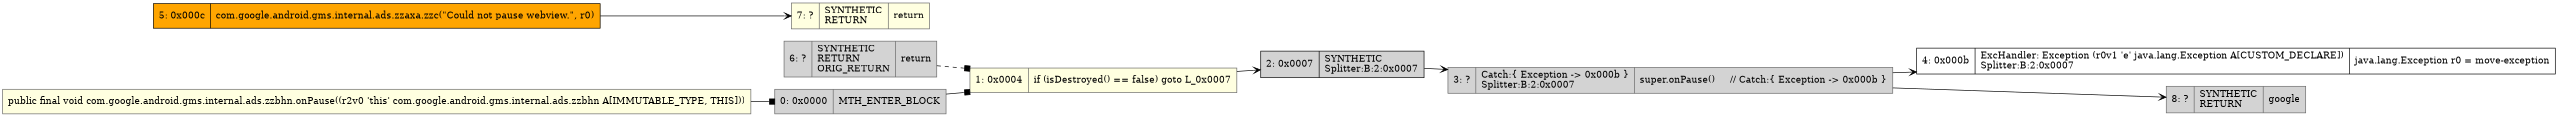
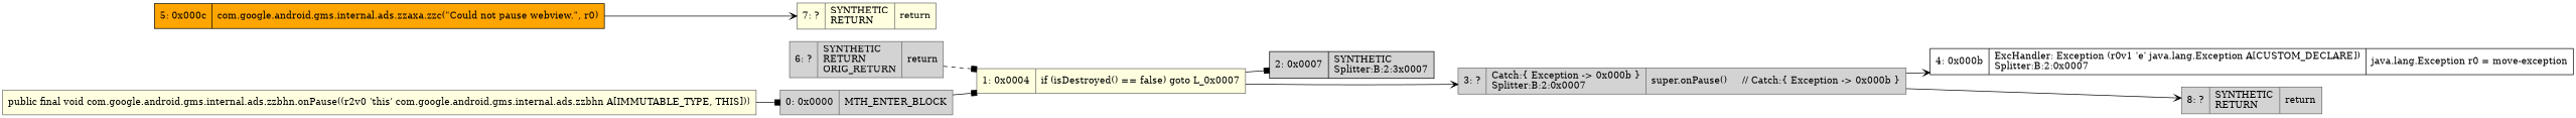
  digraph {
    rankdir=LR
    node [color=gray40 fillcolor=lightgrey shape=record style=filled]
    edge [arrowhead=vee]
    n1 [label="{0\:\ 0x0000|MTH_ENTER_BLOCK\l}"]
    n2 [fillcolor=lightyellow label="{1\:\ 0x0004|if (isDestroyed() == false) goto L_0x0007\l}"]
-   n3 [color=black label="{2\:\ 0x0007|SYNTHETIC\lSplitter:B:2:0x0007\l}"]
+   n3 [color=black label="{2\:\ 0x0007|SYNTHETIC\lSplitter:B:2:3x0007\l}"]
    n4 [label="{3\:\ ?|Catch:\{ Exception \-\> 0x000b \}\lSplitter:B:2:0x0007\l|super.onPause()     \/\/ Catch:\{ Exception \-\> 0x000b \}\l}"]
    n5 [label="{6\:\ ?|SYNTHETIC\lRETURN\lORIG_RETURN\l|return\l}"]
    n6 [color=black fillcolor=white label="{4\:\ 0x000b|ExcHandler: Exception (r0v1 'e' java.lang.Exception A[CUSTOM_DECLARE])\lSplitter:B:2:0x0007\l|java.lang.Exception r0 = move\-exception\l}"]
-   n7 [label="{8\:\ ?|SYNTHETIC\lRETURN\l|google\l}"]
+   n7 [label="{8\:\ ?|SYNTHETIC\lRETURN\l|return\l}"]
    n8 [color=black fillcolor=orange label="{5\:\ 0x000c|com.google.android.gms.internal.ads.zzaxa.zzc(\"Could not pause webview.\", r0)\l}"]
    n9 [fillcolor=lightyellow label="{7\:\ ?|SYNTHETIC\lRETURN\l|return\l}"]
    n10 [fillcolor=lightyellow label="{public final void com.google.android.gms.internal.ads.zzbhn.onPause((r2v0 'this' com.google.android.gms.internal.ads.zzbhn A[IMMUTABLE_TYPE, THIS])) }"]
    n1 -> n2 [arrowhead=box]
-   n2 -> n3
-   n3 -> n4
+   n2 -> n3 [arrowhead=box]
+   n2 -> n4
    n4 -> n6
    n4 -> n7
    n5 -> n2 [arrowhead=box style=dashed]
    n8 -> n9
    n10 -> n1 [arrowhead=box]
  }
